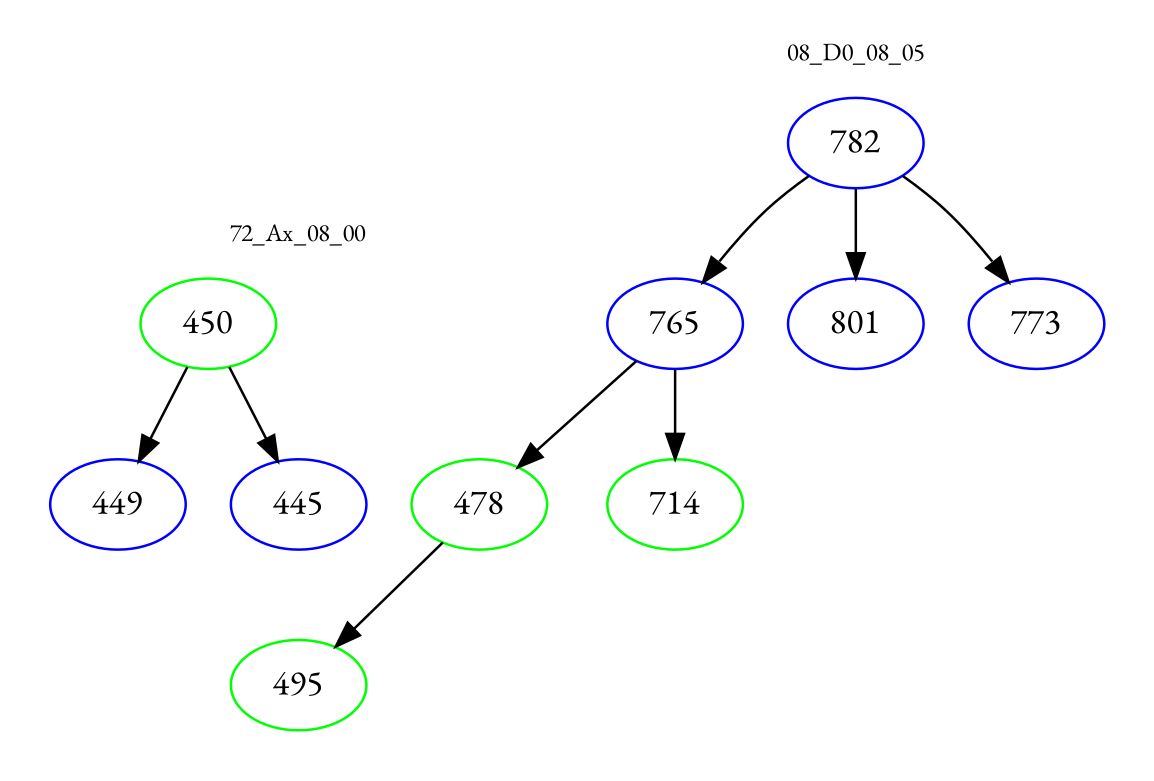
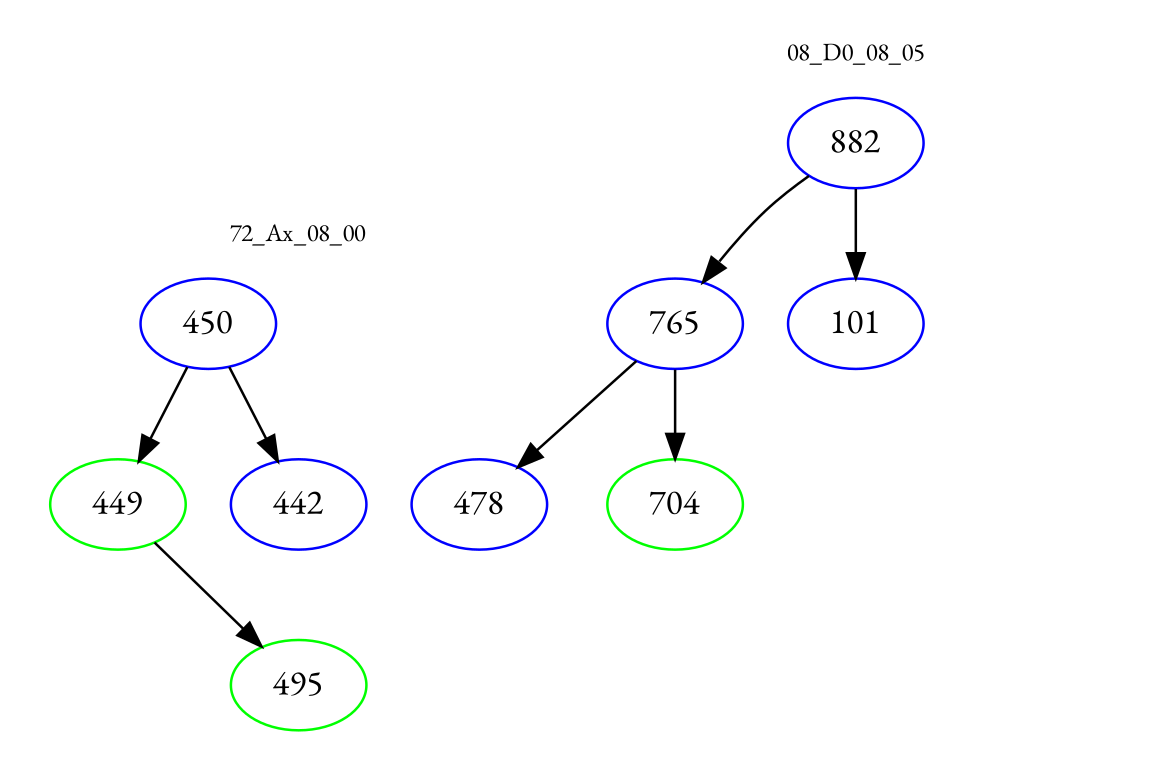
  digraph {
    fontname="EB Garamond"
    node [color=blue fontname="EB Garamond"]
    edge [color=black fontname="EB Garamond"]
-   n1 [color=green label=450]
-   n2 [label=449]
-   n3 [color=green label=478]
-   n4 [label=445]
+   n1 [label=450]
+   n2 [color=green label=449]
+   n3 [label=478]
+   n4 [label=442]
    n5 [color=green label=495]
-   n6 [label=782]
+   n6 [label=882]
    n7 [label=765]
-   n8 [label=801]
-   n9 [label=773]
-   n10 [color=green label=714]
+   n8 [label=101]
+   n10 [color=green label=704]
    subgraph cluster_1 {
      color=white
      fontsize=10
      label="72_Ax_08_00"
      n1
      n2
      n3
      n4
      n5
    }
    subgraph cluster_2 {
      color=white
      fontsize=10
      label="08_D0_08_05"
      n6
      n7
      n8
-     n9
      n10
    }
    n1 -> n2
    n1 -> n4
-   n3 -> n5
+   n2 -> n5
    n6 -> n7
    n6 -> n8
-   n6 -> n9
    n7 -> n3
    n7 -> n10
  }
